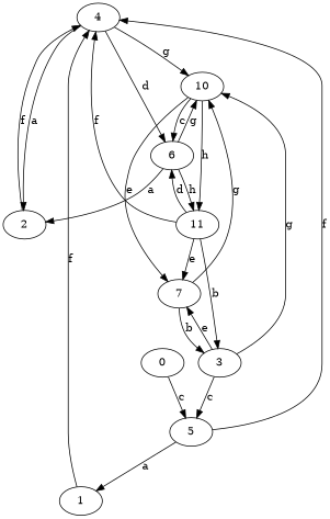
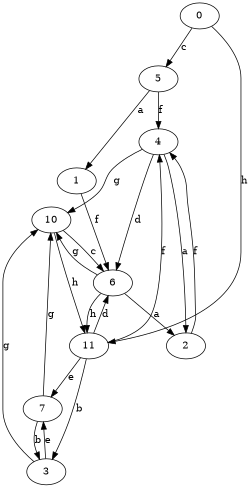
  strict digraph {
    n1 [label=4]
    1
    2
    10
    6
    3
    5
    7
    11
    0
    n1 -> 2 [label=a]
    n1 -> 10 [label=g]
    n1 -> 6 [label=d]
-   1 -> n1 [label=f]
+   1 -> 6 [label=f]
    2 -> n1 [label=f]
    10 -> 6 [label=c]
-   10 -> 7 [label=e]
    10 -> 11 [label=h]
    6 -> 2 [label=a]
    6 -> 10 [label=g]
    6 -> 11 [label=h]
    3 -> 10 [label=g]
-   3 -> 5 [label=c]
    3 -> 7 [label=e]
    5 -> n1 [label=f]
    5 -> 1 [label=a]
    7 -> 10 [label=g]
    7 -> 3 [label=b]
    11 -> n1 [label=f]
    11 -> 6 [label=d]
    11 -> 3 [label=b]
    11 -> 7 [label=e]
    0 -> 5 [label=c]
+   0 -> 11 [label=h]
  }
